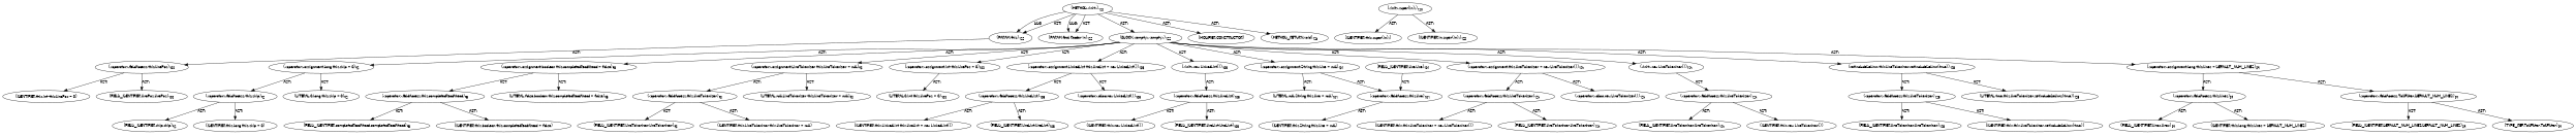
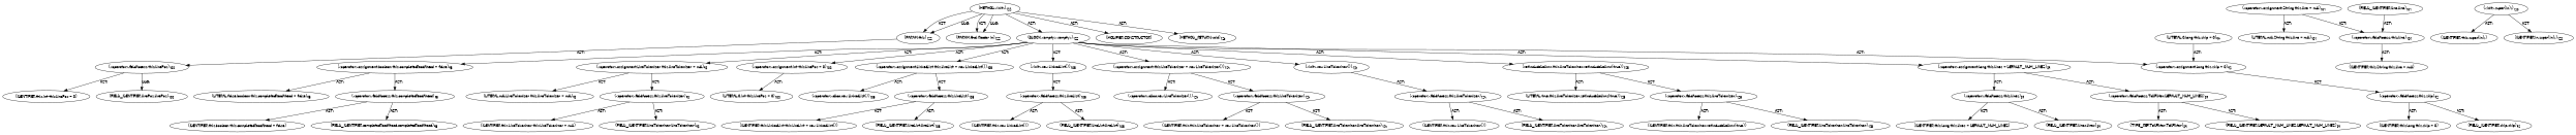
  digraph {
    fontname="Patrick Hand"
    node [fontname="Patrick Hand"]
    edge [fontname="Patrick Hand"]
    n1 [label=<(METHOD,&lt;init&gt;)<SUB>122</SUB>>]
    n2 [label=<(PARAM,this)<SUB>122</SUB>>]
    n3 [label=<(PARAM,final Reader in)<SUB>122</SUB>>]
    n4 [label=<(BLOCK,&lt;empty&gt;,&lt;empty&gt;)<SUB>122</SUB>>]
    n5 [label=<(MODIFIER,CONSTRUCTOR)>]
    n6 [label=<(METHOD_RETURN,void)<SUB>126</SUB>>]
    n7 [label=<(&lt;operator&gt;.fieldAccess,this.linePos)<SUB>103</SUB>>]
    n8 [label=<(&lt;operator&gt;.assignment,long this.lines = DEFAULT_NUM_LINES)<SUB>89</SUB>>]
    n9 [label=<(&lt;operator&gt;.assignment,long this.skip = 0)<SUB>92</SUB>>]
    n10 [label=<(&lt;operator&gt;.assignment,boolean this.completedReadAhead = false)<SUB>95</SUB>>]
    n11 [label=<(&lt;operator&gt;.assignment,LineTokenizer this.lineTokenizer = null)<SUB>98</SUB>>]
    n12 [label=<(&lt;operator&gt;.assignment,String this.line = null)<SUB>101</SUB>>]
    n13 [label=<(&lt;operator&gt;.assignment,int this.linePos = 0)<SUB>103</SUB>>]
    n14 [label=<(&lt;operator&gt;.assignment,LinkedList this.lineList = new LinkedList())<SUB>105</SUB>>]
    n15 [label=<(&lt;init&gt;,new LinkedList())<SUB>105</SUB>>]
    n16 [label=<(&lt;operator&gt;.assignment,this.lineTokenizer = new LineTokenizer())<SUB>124</SUB>>]
    n17 [label=<(&lt;init&gt;,new LineTokenizer())<SUB>124</SUB>>]
    n18 [label=<(setIncludeDelims,this.lineTokenizer.setIncludeDelims(true))<SUB>125</SUB>>]
    n19 [label=<(&lt;operator&gt;.fieldAccess,this.lines)<SUB>89</SUB>>]
    n20 [label=<(&lt;operator&gt;.fieldAccess,TailFilter.DEFAULT_NUM_LINES)<SUB>89</SUB>>]
    n21 [label=<(&lt;operator&gt;.fieldAccess,this.skip)<SUB>92</SUB>>]
-   n22 [label=<(LITERAL,0,long this.skip = 0)<SUB>92</SUB>>]
+   n22 [label=<(LITERAL,0,long this.skip = 0)<SUB>97</SUB>>]
    n23 [label=<(&lt;operator&gt;.fieldAccess,this.completedReadAhead)<SUB>95</SUB>>]
    n24 [label=<(LITERAL,false,boolean this.completedReadAhead = false)<SUB>95</SUB>>]
    n25 [label=<(&lt;operator&gt;.fieldAccess,this.lineTokenizer)<SUB>98</SUB>>]
    n26 [label=<(LITERAL,null,LineTokenizer this.lineTokenizer = null)<SUB>98</SUB>>]
    n27 [label=<(&lt;operator&gt;.fieldAccess,this.line)<SUB>101</SUB>>]
    n28 [label=<(LITERAL,null,String this.line = null)<SUB>101</SUB>>]
    n29 [label=<(LITERAL,0,int this.linePos = 0)<SUB>103</SUB>>]
    n30 [label=<(&lt;operator&gt;.fieldAccess,this.lineList)<SUB>105</SUB>>]
    n31 [label=<(&lt;operator&gt;.alloc,new LinkedList())<SUB>105</SUB>>]
    n32 [label=<(&lt;operator&gt;.fieldAccess,this.lineList)<SUB>105</SUB>>]
    n33 [label=<(&lt;init&gt;,super(in);)<SUB>123</SUB>>]
    n34 [label=<(IDENTIFIER,this,super(in);)>]
    n35 [label=<(IDENTIFIER,in,super(in);)<SUB>123</SUB>>]
    n36 [label=<(&lt;operator&gt;.fieldAccess,this.lineTokenizer)<SUB>124</SUB>>]
    n37 [label=<(&lt;operator&gt;.alloc,new LineTokenizer())<SUB>124</SUB>>]
    n38 [label=<(&lt;operator&gt;.fieldAccess,this.lineTokenizer)<SUB>124</SUB>>]
    n39 [label=<(&lt;operator&gt;.fieldAccess,this.lineTokenizer)<SUB>125</SUB>>]
    n40 [label=<(LITERAL,true,this.lineTokenizer.setIncludeDelims(true))<SUB>125</SUB>>]
    n41 [label=<(IDENTIFIER,this,long this.lines = DEFAULT_NUM_LINES)>]
    n42 [label=<(FIELD_IDENTIFIER,lines,lines)<SUB>89</SUB>>]
    n43 [label=<(TYPE_REF,TailFilter,TailFilter)<SUB>89</SUB>>]
    n44 [label=<(FIELD_IDENTIFIER,DEFAULT_NUM_LINES,DEFAULT_NUM_LINES)<SUB>89</SUB>>]
    n45 [label=<(IDENTIFIER,this,long this.skip = 0)>]
    n46 [label=<(FIELD_IDENTIFIER,skip,skip)<SUB>92</SUB>>]
    n47 [label=<(IDENTIFIER,this,boolean this.completedReadAhead = false)>]
    n48 [label=<(FIELD_IDENTIFIER,completedReadAhead,completedReadAhead)<SUB>95</SUB>>]
    n49 [label=<(IDENTIFIER,this,LineTokenizer this.lineTokenizer = null)>]
    n50 [label=<(FIELD_IDENTIFIER,lineTokenizer,lineTokenizer)<SUB>98</SUB>>]
    n51 [label=<(IDENTIFIER,this,String this.line = null)>]
    n52 [label=<(FIELD_IDENTIFIER,line,line)<SUB>101</SUB>>]
    n53 [label=<(IDENTIFIER,this,int this.linePos = 0)>]
    n54 [label=<(FIELD_IDENTIFIER,linePos,linePos)<SUB>103</SUB>>]
    n55 [label=<(IDENTIFIER,this,LinkedList this.lineList = new LinkedList())>]
    n56 [label=<(FIELD_IDENTIFIER,lineList,lineList)<SUB>105</SUB>>]
    n57 [label=<(IDENTIFIER,this,new LinkedList())>]
    n58 [label=<(FIELD_IDENTIFIER,lineList,lineList)<SUB>105</SUB>>]
    n59 [label=<(IDENTIFIER,this,this.lineTokenizer = new LineTokenizer())>]
    n60 [label=<(FIELD_IDENTIFIER,lineTokenizer,lineTokenizer)<SUB>124</SUB>>]
    n61 [label=<(IDENTIFIER,this,new LineTokenizer())>]
    n62 [label=<(FIELD_IDENTIFIER,lineTokenizer,lineTokenizer)<SUB>124</SUB>>]
    n63 [label=<(IDENTIFIER,this,this.lineTokenizer.setIncludeDelims(true))>]
    n64 [label=<(FIELD_IDENTIFIER,lineTokenizer,lineTokenizer)<SUB>125</SUB>>]
    n1 -> n2 [label="AST: "]
    n1 -> n2 [label="DDG: "]
    n1 -> n3 [label="AST: "]
    n1 -> n3 [label="DDG: "]
    n1 -> n4 [label="AST: "]
    n1 -> n5 [label="AST: "]
    n1 -> n6 [label="AST: "]
    n2 -> n7 [label="AST: "]
    n4 -> n8 [label="AST: "]
    n4 -> n9 [label="AST: "]
    n4 -> n10 [label="AST: "]
    n4 -> n11 [label="AST: "]
-   n4 -> n12 [label="AST: "]
    n4 -> n13 [label="AST: "]
    n4 -> n14 [label="AST: "]
    n4 -> n15 [label="AST: "]
    n4 -> n16 [label="AST: "]
    n4 -> n17 [label="AST: "]
    n4 -> n18 [label="AST: "]
    n7 -> n53 [label="AST: "]
-   n7 -> n54 [label="AST: "]
+   n7 -> n54 [label="DDG: "]
    n8 -> n19 [label="AST: "]
    n8 -> n20 [label="AST: "]
    n9 -> n21 [label="AST: "]
-   n9 -> n22 [label="AST: "]
+   n22 -> n9 [label="AST: "]
    n10 -> n23 [label="AST: "]
    n10 -> n24 [label="AST: "]
    n11 -> n25 [label="AST: "]
    n11 -> n26 [label="AST: "]
    n12 -> n27 [label="AST: "]
    n12 -> n28 [label="AST: "]
    n13 -> n29 [label="AST: "]
    n14 -> n30 [label="AST: "]
    n14 -> n31 [label="AST: "]
    n15 -> n32 [label="AST: "]
    n16 -> n36 [label="AST: "]
    n16 -> n37 [label="AST: "]
    n17 -> n38 [label="AST: "]
    n18 -> n39 [label="AST: "]
    n18 -> n40 [label="AST: "]
    n19 -> n41 [label="AST: "]
    n19 -> n42 [label="AST: "]
    n20 -> n43 [label="AST: "]
    n20 -> n44 [label="AST: "]
    n21 -> n45 [label="AST: "]
    n21 -> n46 [label="AST: "]
    n23 -> n47 [label="AST: "]
    n23 -> n48 [label="AST: "]
    n25 -> n49 [label="AST: "]
    n25 -> n50 [label="AST: "]
    n27 -> n51 [label="AST: "]
    n30 -> n55 [label="AST: "]
    n30 -> n56 [label="AST: "]
    n32 -> n57 [label="AST: "]
    n32 -> n58 [label="AST: "]
    n33 -> n34 [label="AST: "]
    n33 -> n35 [label="AST: "]
    n36 -> n59 [label="AST: "]
    n36 -> n60 [label="AST: "]
    n38 -> n61 [label="AST: "]
    n38 -> n62 [label="AST: "]
    n39 -> n63 [label="AST: "]
    n39 -> n64 [label="AST: "]
    n52 -> n27 [label="AST: "]
  }
